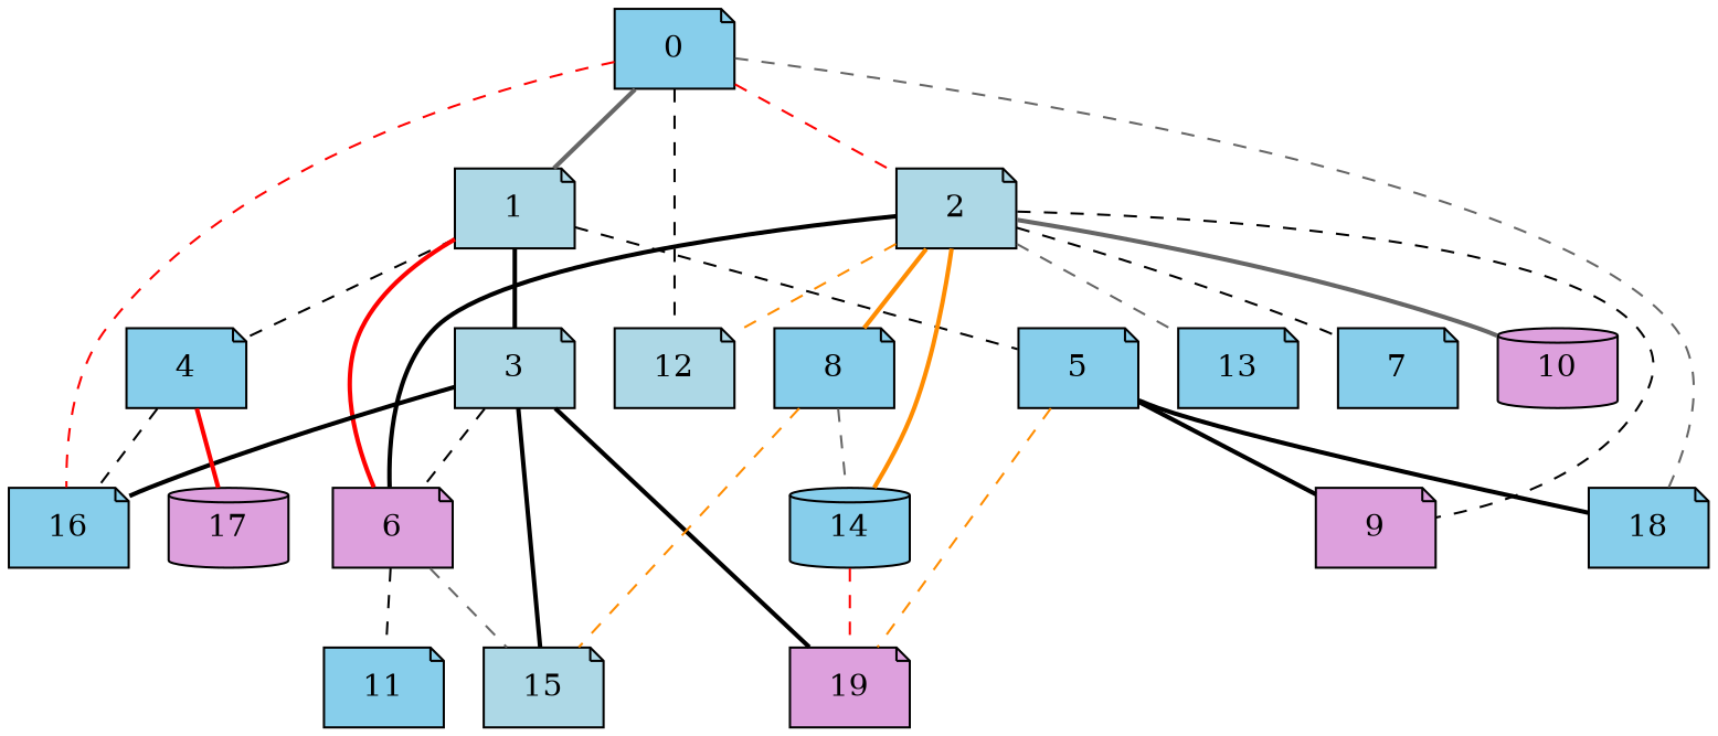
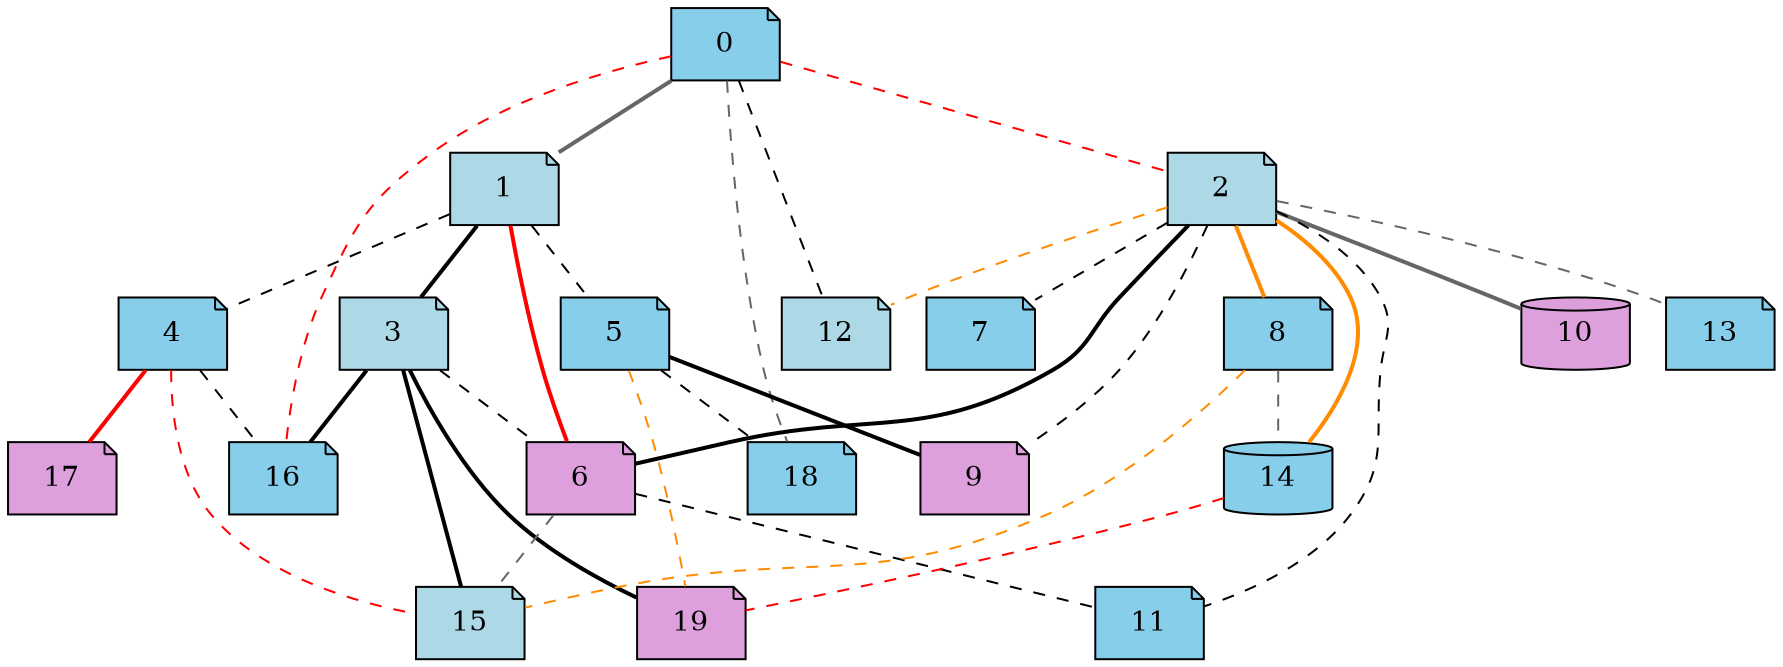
  graph {
    node [fillcolor=skyblue shape=note style=filled]
    edge [color=black style=dashed]
    1 [fillcolor=lightblue]
    0
    2 [fillcolor=lightblue]
    12 [fillcolor=lightblue]
    16
    18
    3 [fillcolor=lightblue]
    4
    5
    6 [fillcolor=plum]
    7
    8
    9 [fillcolor=plum]
    10 [fillcolor=plum shape=cylinder]
    11
    13
    14 [shape=cylinder]
    19 [fillcolor=plum]
    15 [fillcolor=lightblue]
-   17 [fillcolor=plum shape=cylinder]
+   17 [fillcolor=plum]
    1 -- 3 [style=bold]
    1 -- 4
    1 -- 5
    1 -- 6 [color=red style=bold]
    0 -- 1 [color=gray40 style=bold]
    0 -- 2 [color=red]
    0 -- 12
    0 -- 16 [color=red]
    0 -- 18 [color=gray40]
    2 -- 12 [color=darkorange]
    2 -- 6 [style=bold]
    2 -- 7
    2 -- 8 [color=darkorange style=bold]
    2 -- 9
    2 -- 10 [color=gray40 style=bold]
+   2 -- 11
    2 -- 13 [color=gray40]
    2 -- 14 [color=darkorange style=bold]
    3 -- 16 [style=bold]
    3 -- 6
    3 -- 19 [style=bold]
    3 -- 15 [style=bold]
    4 -- 16
+   4 -- 15 [color=red]
    4 -- 17 [color=red style=bold]
-   5 -- 18 [style=bold]
+   5 -- 18
    5 -- 9 [style=bold]
    5 -- 19 [color=darkorange]
    6 -- 11
    6 -- 15 [color=gray40]
    8 -- 14 [color=gray40]
    8 -- 15 [color=darkorange]
    14 -- 19 [color=red]
  }
